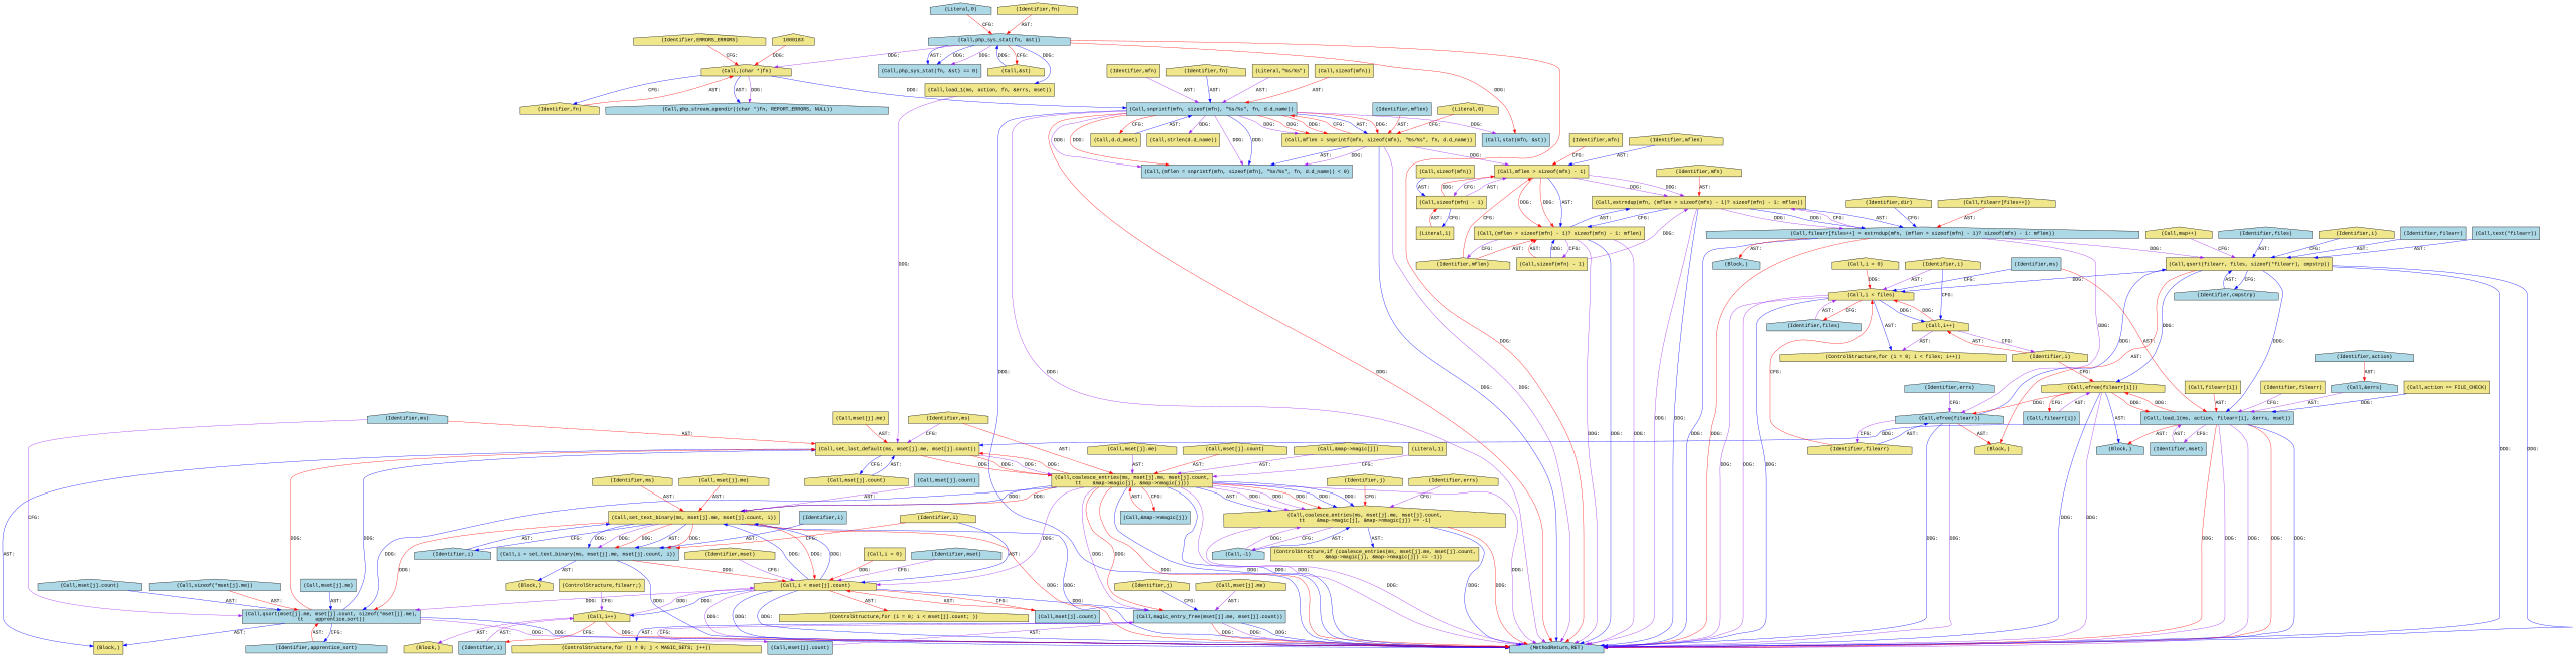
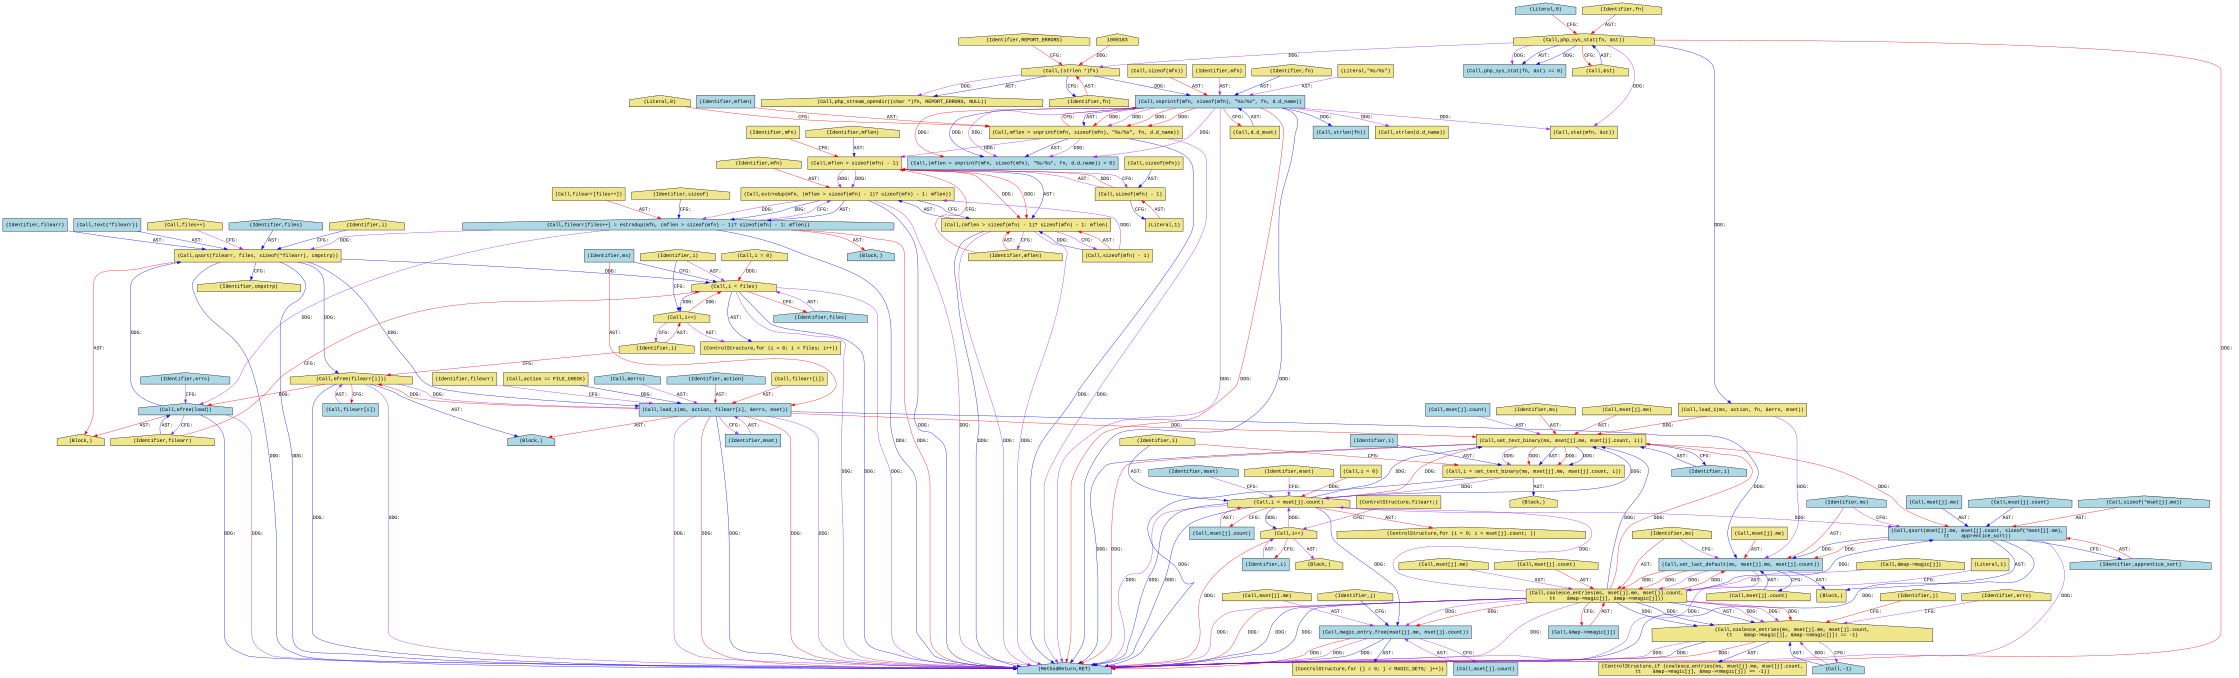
  digraph {
    fontname="Liberation Mono"
    node [fillcolor=khaki fontname="Liberation Mono" shape=house style=filled]
    edge [color=blue fontname="Liberation Mono"]
    n1 [label="(Call,mflen > sizeof(mfn) - 1)" shape=box]
    n2 [label="(Call,sizeof(mfn) - 1)" shape=box]
    n3 [label="(Call,estrndup(mfn, (mflen > sizeof(mfn) - 1)? sizeof(mfn) - 1: mflen))" shape=box]
    n4 [label="(Call,(mflen > sizeof(mfn) - 1)? sizeof(mfn) - 1: mflen)" shape=box]
    n5 [label="(Literal,1)" shape=box]
    n6 [fillcolor=lightblue label="(MethodReturn,RET)"]
    n7 [fillcolor=lightblue label="(Call,filearr[files++] = estrndup(mfn, (mflen > sizeof(mfn) - 1)? sizeof(mfn) - 1: mflen))"]
    n8 [label="(Call,sizeof(mfn) - 1)" shape=box]
    n9 [label="(Identifier,mflen)"]
    n10 [label="(Call,mflen = snprintf(mfn, sizeof(mfn), \"%s/%s\", fn, d.d_name))" shape=box]
    n11 [fillcolor=lightblue label="(Call,snprintf(mfn, sizeof(mfn), \"%s/%s\", fn, d.d_name))" shape=box]
    n12 [fillcolor=lightblue label="(Call,(mflen = snprintf(mfn, sizeof(mfn), \"%s/%s\", fn, d.d_name)) < 0)" shape=box]
    n13 [label="(Call,d.d_mset)" shape=box]
-   n15 [fillcolor=lightblue label="(Call,stat(mfn, &st))" shape=box]
+   n14 [fillcolor=lightblue label="(Call,strlen(fn))" shape=box]
+   n15 [label="(Call,stat(mfn, &st))" shape=box]
    n16 [label="(Call,strlen(d.d_name))" shape=box]
-   n17 [label="(Call,(char *)fn)"]
-   n18 [fillcolor=lightblue label="(Call,php_stream_opendir((char *)fn, REPORT_ERRORS, NULL))"]
+   n17 [label="(Call,(strlen *)fn)"]
+   n18 [label="(Call,php_stream_opendir((char *)fn, REPORT_ERRORS, NULL))"]
    n19 [label="(Identifier,fn)"]
-   n20 [fillcolor=lightblue label="(Call,php_sys_stat(fn, &st))"]
+   n20 [label="(Call,php_sys_stat(fn, &st))"]
    n21 [label="(Call,&st)"]
    n22 [label="(Call,load_1(ms, action, fn, &errs, mset))" shape=box]
    n23 [fillcolor=lightblue label="(Call,php_sys_stat(fn, &st) == 0)" shape=box]
    n24 [label="(Call,set_text_binary(ms, mset[j].me, mset[j].count, i))" shape=box]
-   n25 [label="(Call,set_last_default(ms, mset[j].me, mset[j].count))" shape=box]
+   n25 [fillcolor=lightblue label="(Call,set_last_default(ms, mset[j].me, mset[j].count))" shape=box]
    n26 [label="(Call,qsort(filearr, files, sizeof(*filearr), cmpstrp))" shape=box]
-   n27 [fillcolor=lightblue label="(Call,efree(filearr))"]
+   n27 [fillcolor=lightblue label="(Call,efree(load))"]
    n28 [fillcolor=lightblue label="(Block,)"]
    n29 [label="(Call,i < files)"]
    n30 [fillcolor=lightblue label="(Call,load_1(ms, action, filearr[i], &errs, mset))" shape=box]
    n31 [label="(Call,efree(filearr[i]))"]
-   n32 [fillcolor=lightblue label="(Identifier,cmpstrp)"]
+   n32 [label="(Identifier,cmpstrp)"]
    n33 [label="(Block,)"]
    n34 [label="(Identifier,filearr)"]
    n35 [label="(Call,i++)"]
-   n36 [label="(ControlStructure,for (i = 0; i < files; i++))"]
+   n36 [label="(ControlStructure,for (i = 0; i < files; i++))" shape=box]
    n37 [fillcolor=lightblue label="(Identifier,files)"]
    n38 [fillcolor=lightblue label="(Block,)"]
    n39 [fillcolor=lightblue label="(Identifier,mset)" shape=box]
    n40 [fillcolor=lightblue label="(Call,filearr[i])" shape=box]
    n41 [label="(Identifier,i)"]
    n42 [label="(Call,i < mset[j].count)"]
    n43 [fillcolor=lightblue label="(Call,qsort(mset[j].me, mset[j].count, sizeof(*mset[j].me),\n\t\t    apprentice_sort))" shape=box]
-   n44 [fillcolor=lightblue label="(Call,i = set_text_binary(ms, mset[j].me, mset[j].count, i))" shape=box]
+   n44 [label="(Call,i = set_text_binary(ms, mset[j].me, mset[j].count, i))" shape=box]
    n45 [fillcolor=lightblue label="(Identifier,i)"]
    n46 [label="(Block,)" shape=box]
    n47 [label="(Call,coalesce_entries(ms, mset[j].me, mset[j].count,\n\t\t    &map->magic[j], &map->nmagic[j]))" shape=box]
    n48 [label="(Call,mset[j].count)"]
    n49 [fillcolor=lightblue label="(Call,magic_entry_free(mset[j].me, mset[j].count))" shape=box]
    n50 [label="(Call,i++)"]
    n51 [label="(ControlStructure,for (i = 0; i < mset[j].count; ))"]
    n52 [fillcolor=lightblue label="(Call,mset[j].count)" shape=box]
    n53 [fillcolor=lightblue label="(Identifier,apprentice_sort)"]
-   n54 [label="(ControlStructure,for (j = 0; j < MAGIC_SETS; j++))"]
+   n54 [label="(ControlStructure,for (j = 0; j < MAGIC_SETS; j++))" shape=box]
    n55 [fillcolor=lightblue label="(Call,mset[j].count)" shape=box]
    n56 [label="(Block,)"]
    n57 [fillcolor=lightblue label="(Identifier,i)" shape=box]
    n58 [label="(Block,)"]
    n59 [label="(Call,coalesce_entries(ms, mset[j].me, mset[j].count,\n\t\t    &map->magic[j], &map->nmagic[j]) == -1)"]
    n60 [fillcolor=lightblue label="(Call,&map->nmagic[j])" shape=box]
    n61 [fillcolor=lightblue label="(Call,-1)"]
    n62 [label="(ControlStructure,if (coalesce_entries(ms, mset[j].me, mset[j].count,\n\t\t    &map->magic[j], &map->nmagic[j]) == -1))" shape=box]
    n63 [label="(Identifier,filearr)" shape=box]
    n64 [label="(Call,&map->magic[j])"]
    n65 [label="(Identifier,fn)"]
    n66 [fillcolor=lightblue label="(Identifier,errs)"]
-   n67 [label="(Call,filearr[files++])"]
+   n67 [label="(Call,filearr[files++])" shape=box]
    n68 [fillcolor=lightblue label="(Identifier,i)" shape=box]
    n69 [label="(Literal,\"%s/%s\")" shape=box]
    n70 [label="(Identifier,i)"]
    n71 [label="(Call,mset[j].count)"]
    n72 [fillcolor=lightblue label="(Literal,0)"]
    n73 [label="(Identifier,mset)"]
    n74 [label="(Call,action == FILE_CHECK)" shape=box]
    n75 [fillcolor=lightblue label="(Identifier,files)"]
    n76 [label="(Literal,0)"]
    n77 [fillcolor=lightblue label="(Identifier,ms)" shape=box]
-   n78 [label="(Identifier,dir)"]
+   n78 [label="(Identifier,sizeof)"]
    n79 [label="(Identifier,ms)"]
    n80 [label="(Literal,1)" shape=box]
    n81 [label="(Identifier,i)"]
    n82 [label="(Identifier,errs)"]
    n83 [fillcolor=lightblue label="(Identifier,ms)"]
    n84 [label="(Identifier,j)"]
    n85 [label="(Call,mset[j].me)"]
    n86 [label="(Call,i = 0)" shape=box]
    n87 [fillcolor=lightblue label="(Call,&errs)"]
    n88 [fillcolor=lightblue label="(Call,mset[j].count)" shape=box]
    n89 [label="(Identifier,mflen)"]
    n90 [label="(Call,sizeof(mfn))" shape=box]
-   n91 [label="(Identifier,ERRORS_ERRORS)"]
+   n91 [label="(Identifier,REPORT_ERRORS)"]
    n92 [label="(Identifier,fn)"]
    n93 [fillcolor=lightblue label="(Identifier,mset)"]
    n94 [label="(Identifier,i)"]
    n95 [fillcolor=lightblue label="(Identifier,mflen)" shape=box]
    n96 [label="(Call,mset[j].me)" shape=box]
    n97 [label="(Identifier,mfn)" shape=box]
    n98 [fillcolor=lightblue label="(Call,sizeof(*mset[j].me))"]
    n99 [fillcolor=lightblue label="(Call,mset[j].me)" shape=box]
    n100 [label="(Call,mset[j].me)"]
    n101 [fillcolor=lightblue label="(Identifier,filearr)" shape=box]
    n102 [fillcolor=lightblue label="(Identifier,action)"]
    n103 [label="(Call,mset[j].me)"]
    n104 [label="(ControlStructure,filearr;)" shape=box]
    n105 [label="(Identifier,mfn)"]
    n106 [fillcolor=lightblue label="(Call,text(*filearr))" shape=box]
-   n107 [label="(Call,map++)"]
+   n107 [label="(Call,files++)"]
    n108 [label="(Call,sizeof(mfn))" shape=box]
    n109 [fillcolor=lightblue label="(Call,mset[j].count)"]
    n110 [label="(Identifier,mfn)" shape=box]
    n111 [label="(Identifier,j)"]
    n112 [label="(Identifier,ms)"]
    n113 [label="(Call,filearr[i])" shape=box]
    n114 [label="(Call,i = 0)"]
    1000183
    n1 -> n2 [color=purple label="CFG: "]
    n1 -> n3 [color=purple label="DDG: "]
    n1 -> n3 [color=purple label="DDG: "]
    n1 -> n4 [label="AST: "]
    n1 -> n4 [color=red label="DDG: "]
    n1 -> n4 [color=red label="DDG: "]
    n2 -> n1 [color=purple label="AST: "]
    n2 -> n1 [color=red label="DDG: "]
    n2 -> n5 [label="CFG: "]
    n3 -> n4 [label="CFG: "]
    n3 -> n6 [label="DDG: "]
    n3 -> n6 [color=purple label="DDG: "]
    n3 -> n7 [label="AST: "]
    n3 -> n7 [color=purple label="DDG: "]
    n3 -> n7 [label="DDG: "]
    n4 -> n3 [label="AST: "]
    n4 -> n6 [color=purple label="DDG: "]
    n4 -> n6 [color=purple label="DDG: "]
    n4 -> n6 [label="DDG: "]
    n4 -> n8 [color=purple label="CFG: "]
    n4 -> n9 [color=purple label="CFG: "]
    n5 -> n2 [color=red label="AST: "]
    n7 -> n3 [color=purple label="CFG: "]
    n7 -> n6 [color=red label="DDG: "]
    n7 -> n6 [label="DDG: "]
    n7 -> n26 [color=purple label="DDG: "]
    n7 -> n27 [color=purple label="DDG: "]
    n7 -> n28 [color=red label="AST: "]
    n8 -> n3 [color=purple label="DDG: "]
    n8 -> n4 [color=red label="AST: "]
    n8 -> n4 [label="DDG: "]
    n9 -> n1 [color=red label="CFG: "]
    n9 -> n4 [color=red label="AST: "]
    n10 -> n1 [color=purple label="DDG: "]
    n10 -> n6 [color=purple label="DDG: "]
    n10 -> n6 [label="DDG: "]
    n10 -> n11 [color=red label="CFG: "]
    n10 -> n12 [label="AST: "]
    n10 -> n12 [color=purple label="DDG: "]
    n11 -> n6 [label="DDG: "]
    n11 -> n6 [color=purple label="DDG: "]
    n11 -> n6 [color=red label="DDG: "]
    n11 -> n10 [label="AST: "]
    n11 -> n10 [color=red label="DDG: "]
    n11 -> n10 [color=purple label="DDG: "]
    n11 -> n10 [color=red label="DDG: "]
    n11 -> n10 [color=red label="DDG: "]
    n11 -> n12 [color=red label="DDG: "]
    n11 -> n12 [color=purple label="DDG: "]
    n11 -> n12 [color=purple label="DDG: "]
    n11 -> n12 [label="DDG: "]
    n11 -> n13 [color=red label="CFG: "]
+   n11 -> n14 [label="DDG: "]
    n11 -> n15 [color=purple label="DDG: "]
    n11 -> n16 [color=purple label="DDG: "]
    n13 -> n11 [label="AST: "]
    n17 -> n11 [label="DDG: "]
    n17 -> n18 [label="AST: "]
    n17 -> n18 [color=purple label="DDG: "]
    n17 -> n19 [label="CFG: "]
    n19 -> n17 [color=red label="AST: "]
    n20 -> n6 [color=red label="DDG: "]
-   n20 -> n15 [color=red label="DDG: "]
+   n20 -> n15 [color=purple label="DDG: "]
    n20 -> n17 [color=purple label="DDG: "]
    n20 -> n21 [color=red label="CFG: "]
    n20 -> n22 [label="DDG: "]
    n20 -> n23 [label="AST: "]
    n20 -> n23 [label="DDG: "]
    n20 -> n23 [color=purple label="DDG: "]
-   n21 -> n20 [label="DDG: "]
+   n21 -> n20 [label="AST: "]
+   n22 -> n24 [color=red label="DDG: "]
    n22 -> n25 [color=purple label="DDG: "]
    n24 -> n6 [label="DDG: "]
    n24 -> n6 [color=red label="DDG: "]
    n24 -> n42 [color=red label="DDG: "]
    n24 -> n43 [color=red label="DDG: "]
    n24 -> n44 [label="AST: "]
    n24 -> n44 [color=red label="DDG: "]
    n24 -> n44 [label="DDG: "]
    n24 -> n44 [color=purple label="DDG: "]
    n24 -> n44 [color=red label="DDG: "]
    n24 -> n45 [label="CFG: "]
+   n25 -> n6 [color=purple label="DDG: "]
    n25 -> n46 [label="AST: "]
    n25 -> n47 [color=red label="DDG: "]
    n25 -> n47 [color=red label="DDG: "]
    n25 -> n47 [color=purple label="DDG: "]
    n25 -> n48 [label="CFG: "]
    n26 -> n6 [label="DDG: "]
    n26 -> n6 [label="DDG: "]
    n26 -> n29 [label="DDG: "]
    n26 -> n30 [label="DDG: "]
    n26 -> n31 [label="DDG: "]
    n26 -> n32 [label="CFG: "]
    n26 -> n33 [color=red label="AST: "]
    n27 -> n6 [label="DDG: "]
    n27 -> n6 [color=purple label="DDG: "]
    n27 -> n26 [label="DDG: "]
    n27 -> n33 [color=red label="AST: "]
    n27 -> n34 [color=purple label="CFG: "]
    n29 -> n6 [color=purple label="DDG: "]
    n29 -> n6 [color=purple label="DDG: "]
    n29 -> n6 [label="DDG: "]
    n29 -> n35 [label="DDG: "]
    n29 -> n36 [label="AST: "]
    n29 -> n37 [color=red label="CFG: "]
    n30 -> n6 [color=purple label="DDG: "]
    n30 -> n6 [color=red label="DDG: "]
    n30 -> n6 [label="DDG: "]
    n30 -> n6 [color=red label="DDG: "]
    n30 -> n6 [color=purple label="DDG: "]
+   n30 -> n24 [color=red label="DDG: "]
    n30 -> n25 [label="DDG: "]
    n30 -> n31 [color=red label="DDG: "]
    n30 -> n38 [color=red label="AST: "]
    n30 -> n39 [color=purple label="CFG: "]
    n31 -> n6 [color=purple label="DDG: "]
    n31 -> n6 [label="DDG: "]
    n31 -> n27 [color=red label="DDG: "]
-   n31 -> n30 [color=red label="DDG: "]
+   n31 -> n30 [color=purple label="DDG: "]
    n31 -> n38 [label="AST: "]
    n31 -> n40 [color=red label="CFG: "]
-   n32 -> n26 [label="AST: "]
    n34 -> n27 [label="AST: "]
    n34 -> n29 [color=red label="CFG: "]
    n35 -> n29 [color=red label="DDG: "]
    n35 -> n36 [color=purple label="AST: "]
    n35 -> n41 [color=purple label="CFG: "]
    n37 -> n29 [color=purple label="AST: "]
    n39 -> n30 [color=purple label="AST: "]
    n40 -> n31 [color=purple label="AST: "]
    n41 -> n31 [color=red label="CFG: "]
    n41 -> n35 [color=red label="AST: "]
    n42 -> n6 [color=purple label="DDG: "]
    n42 -> n6 [label="DDG: "]
    n42 -> n6 [label="DDG: "]
    n42 -> n24 [label="DDG: "]
    n42 -> n24 [label="DDG: "]
    n42 -> n43 [color=purple label="DDG: "]
    n42 -> n49 [label="DDG: "]
    n42 -> n50 [label="DDG: "]
    n42 -> n51 [color=red label="AST: "]
    n42 -> n52 [color=red label="CFG: "]
    n43 -> n6 [color=purple label="DDG: "]
    n43 -> n6 [label="DDG: "]
    n43 -> n25 [label="DDG: "]
    n43 -> n25 [color=red label="DDG: "]
    n43 -> n46 [label="AST: "]
    n43 -> n53 [label="CFG: "]
    n44 -> n6 [label="DDG: "]
-   n44 -> n42 [color=red label="DDG: "]
+   n44 -> n42 [color=purple label="DDG: "]
    n44 -> n56 [label="AST: "]
    n45 -> n24 [label="AST: "]
    n47 -> n6 [color=red label="DDG: "]
    n47 -> n6 [label="DDG: "]
    n47 -> n6 [label="DDG: "]
    n47 -> n6 [color=purple label="DDG: "]
    n47 -> n6 [color=purple label="DDG: "]
    n47 -> n24 [color=red label="DDG: "]
    n47 -> n24 [label="DDG: "]
    n47 -> n25 [color=red label="DDG: "]
    n47 -> n42 [color=purple label="DDG: "]
    n47 -> n43 [label="DDG: "]
    n47 -> n49 [color=red label="DDG: "]
    n47 -> n49 [color=purple label="DDG: "]
    n47 -> n59 [label="AST: "]
    n47 -> n59 [color=purple label="DDG: "]
    n47 -> n59 [color=purple label="DDG: "]
    n47 -> n59 [color=red label="DDG: "]
    n47 -> n59 [label="DDG: "]
    n47 -> n59 [label="DDG: "]
    n47 -> n60 [color=red label="CFG: "]
    n48 -> n25 [label="AST: "]
    n49 -> n6 [color=red label="DDG: "]
    n49 -> n6 [color=purple label="DDG: "]
    n49 -> n6 [label="DDG: "]
    n49 -> n54 [label="AST: "]
    n49 -> n55 [color=purple label="CFG: "]
    n50 -> n6 [color=red label="DDG: "]
    n50 -> n42 [color=purple label="DDG: "]
    n50 -> n57 [color=red label="CFG: "]
    n50 -> n58 [color=purple label="AST: "]
    n52 -> n42 [color=red label="AST: "]
    n53 -> n43 [color=red label="AST: "]
    n55 -> n49 [color=purple label="AST: "]
    n57 -> n50 [color=purple label="AST: "]
    n59 -> n6 [label="DDG: "]
    n59 -> n6 [color=red label="DDG: "]
    n59 -> n6 [color=purple label="DDG: "]
    n59 -> n61 [color=purple label="CFG: "]
    n59 -> n62 [label="AST: "]
    n60 -> n47 [color=red label="AST: "]
    n61 -> n59 [label="AST: "]
    n61 -> n59 [color=purple label="DDG: "]
    n63 -> n30 [color=purple label="CFG: "]
    n64 -> n47 [color=purple label="AST: "]
    n65 -> n11 [label="AST: "]
    n66 -> n27 [color=purple label="CFG: "]
    n67 -> n7 [color=red label="AST: "]
    n68 -> n44 [label="AST: "]
    n69 -> n11 [color=purple label="AST: "]
    n70 -> n42 [label="AST: "]
    n70 -> n44 [color=red label="CFG: "]
    n71 -> n47 [color=red label="AST: "]
    n72 -> n20 [color=red label="CFG: "]
    n73 -> n42 [color=purple label="CFG: "]
    n74 -> n30 [label="DDG: "]
    n75 -> n26 [label="AST: "]
    n76 -> n10 [color=red label="CFG: "]
    n77 -> n29 [label="CFG: "]
    n77 -> n30 [color=red label="AST: "]
    n78 -> n7 [label="CFG: "]
    n79 -> n24 [color=red label="AST: "]
    n80 -> n47 [color=purple label="CFG: "]
    n81 -> n26 [label="CFG: "]
    n82 -> n59 [color=purple label="CFG: "]
    n83 -> n25 [color=red label="AST: "]
    n83 -> n43 [color=purple label="CFG: "]
    n84 -> n59 [color=red label="CFG: "]
    n85 -> n24 [color=red label="AST: "]
    n86 -> n42 [color=red label="DDG: "]
    n87 -> n30 [color=purple label="AST: "]
    n88 -> n24 [color=purple label="AST: "]
    n89 -> n1 [label="AST: "]
    n90 -> n2 [label="AST: "]
    n91 -> n17 [color=red label="CFG: "]
    n92 -> n20 [color=red label="AST: "]
    n93 -> n42 [color=purple label="CFG: "]
    n94 -> n29 [color=purple label="AST: "]
    n94 -> n35 [label="CFG: "]
    n95 -> n10 [color=red label="AST: "]
    n96 -> n25 [color=red label="AST: "]
    n97 -> n1 [color=red label="CFG: "]
    n98 -> n43 [color=red label="AST: "]
    n99 -> n43 [label="AST: "]
    n100 -> n49 [color=purple label="AST: "]
    n101 -> n26 [label="AST: "]
-   n102 -> n87 [color=red label="AST: "]
+   n102 -> n30 [color=red label="AST: "]
    n103 -> n47 [color=purple label="AST: "]
    n104 -> n50 [color=purple label="CFG: "]
    n105 -> n3 [color=red label="AST: "]
    n106 -> n26 [label="AST: "]
    n107 -> n26 [color=purple label="CFG: "]
    n108 -> n11 [color=red label="AST: "]
    n109 -> n43 [label="AST: "]
    n110 -> n11 [color=purple label="AST: "]
    n111 -> n49 [label="CFG: "]
    n112 -> n25 [color=purple label="CFG: "]
    n112 -> n47 [color=red label="AST: "]
    n113 -> n30 [color=red label="AST: "]
    n114 -> n29 [color=red label="DDG: "]
    1000183 -> n17 [color=red label="DDG: "]
  }
